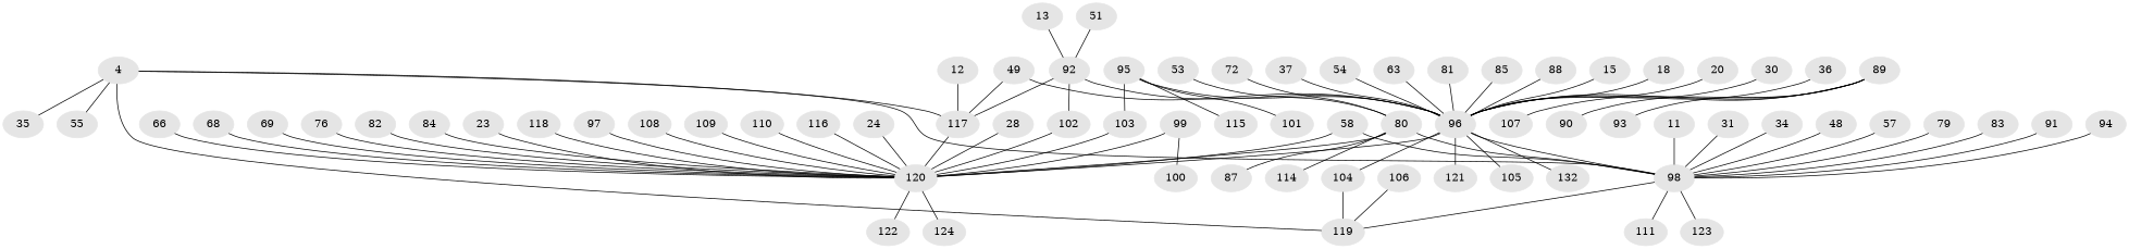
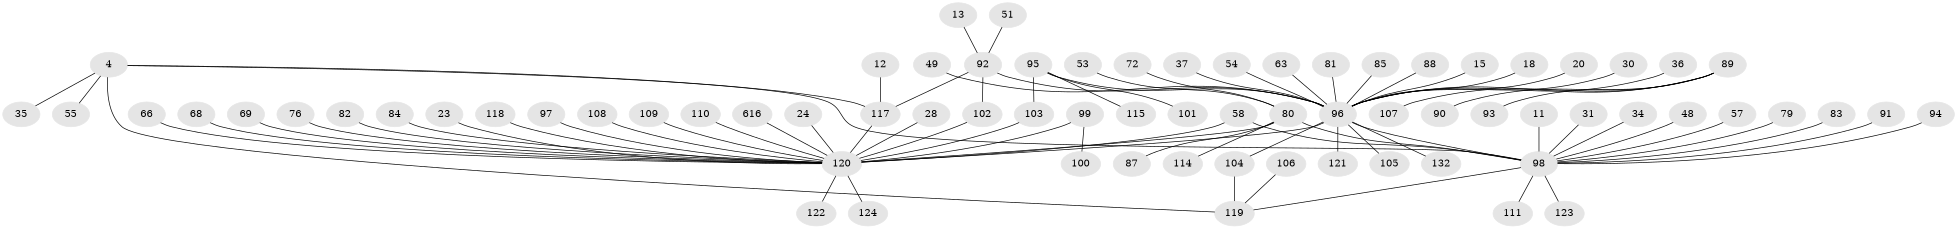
  graph {
    node [color=gray90 style=filled]
    4
    35
    55 [super="+14"]
    98 [super="+29+50"]
    117 [super="+17"]
    119 [super="+12"]
    111
    123 [super="+78"]
    120 [super="+38+41+45+21+113"]
    11
    92 [super="+6+7+44"]
    96 [super="+16+27+43+2"]
    102 [super="+26"]
    13
    104 [super="+59"]
    105
    n17 [label=132]
    121 [super="+61"]
    15
    18
    n21 [label=12]
    20
    122
    124
    23
    24
    28
    30
    31
    34
    36
    37
    48
    49
    51
    80 [super="+75+70"]
    87
    114 [super="+56"]
    53
    54
    57
    58
    63
    66
    68 [super="+40"]
    69 [super="+64"]
    72
    76 [super="+60"]
    79
    81 [super="+47"]
    82
    83
    84
    85
    88 [super="+77"]
    89
    90
    93
    107
    91
    94 [super="+73"]
    95 [super="+86"]
    101
    103 [super="+67"]
    115
    97
    99 [super="+74"]
    100
    106
    108
    109 [super="+39"]
    110
-   116
+   116 [label=616]
    118
    4 -- 35
    4 -- 55
    4 -- 98
    4 -- 117
    4 -- 119 [weight=2]
    98 -- 119
    98 -- 111
    98 -- 123
    117 -- 120 [weight=2]
    120 -- 122
    120 -- 124
    11 -- 98
    92 -- 117
    92 -- 96 [weight=2]
    92 -- 102
    96 -- 98 [weight=3]
    96 -- 120 [weight=5]
    96 -- 104
    96 -- 105
    96 -- n17
    96 -- 121 [weight=2]
    102 -- 120
    13 -- 92
    104 -- 119
    15 -- 96
    18 -- 96
    n21 -- 117
    20 -- 96
    23 -- 120
    24 -- 120
    28 -- 120
    30 -- 96
    31 -- 98
    34 -- 98
    36 -- 96
    37 -- 96
    48 -- 98
-   49 -- 117
    49 -- 96
    51 -- 92
    80 -- 98 [weight=2]
    80 -- 120 [weight=2]
    80 -- 87
    80 -- 114
    53 -- 80
    54 -- 96
    57 -- 98
    58 -- 98
    58 -- 120
    63 -- 96
    66 -- 120
    68 -- 120
    69 -- 120
    72 -- 80
    76 -- 120
    79 -- 98
    81 -- 96
    82 -- 120
    83 -- 98
    84 -- 120
    85 -- 96
    88 -- 96
    89 -- 96
    89 -- 90
    89 -- 93
    89 -- 107
    91 -- 98
    94 -- 98
    95 -- 96 [weight=2]
    95 -- 101
    95 -- 103
    95 -- 115
    103 -- 120
    97 -- 120
    99 -- 120
    99 -- 100
    106 -- 119
    108 -- 120
    109 -- 120
    110 -- 120
    116 -- 120
    118 -- 120
  }
